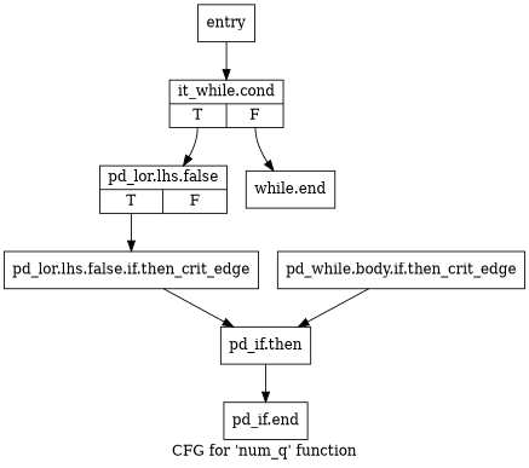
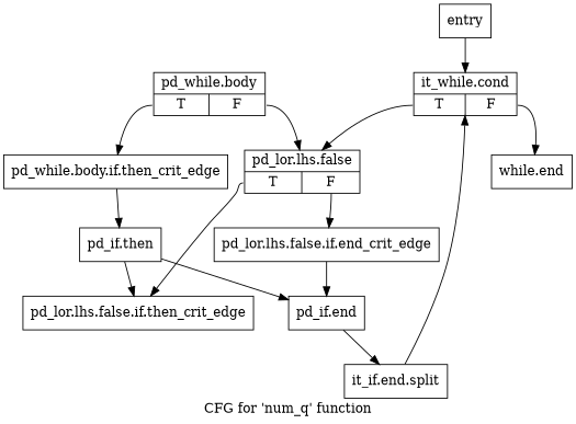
  digraph {
    label="CFG for 'num_q' function"
    node [shape=record]
    n1 [label="{entry}"]
    n2 [label="{it_while.cond|{<s0>T|<s1>F}}"]
    n3 [label="{while.end}"]
    n4 [label="{pd_lor.lhs.false|{<s0>T|<s1>F}}"]
+   n5 [label="{pd_while.body|{<s0>T|<s1>F}}"]
    n6 [label="{pd_while.body.if.then_crit_edge}"]
    n7 [label="{pd_if.then}"]
    n8 [label="{pd_lor.lhs.false.if.then_crit_edge}"]
+   n9 [label="{pd_lor.lhs.false.if.end_crit_edge}"]
    n10 [label="{pd_if.end}"]
+   n11 [label="{it_if.end.split}"]
    n1 -> n2
    n2 -> n3 [tailport=s1]
    n2 -> n4 [tailport=s0]
    n4 -> n8 [tailport=s0]
+   n4 -> n9 [tailport=s1]
+   n5 -> n4 [tailport=s1]
+   n5 -> n6 [tailport=s0]
    n6 -> n7
    n7 -> n10
-   n8 -> n7
+   n7 -> n8
+   n9 -> n10
+   n10 -> n11
+   n11 -> n2
  }
